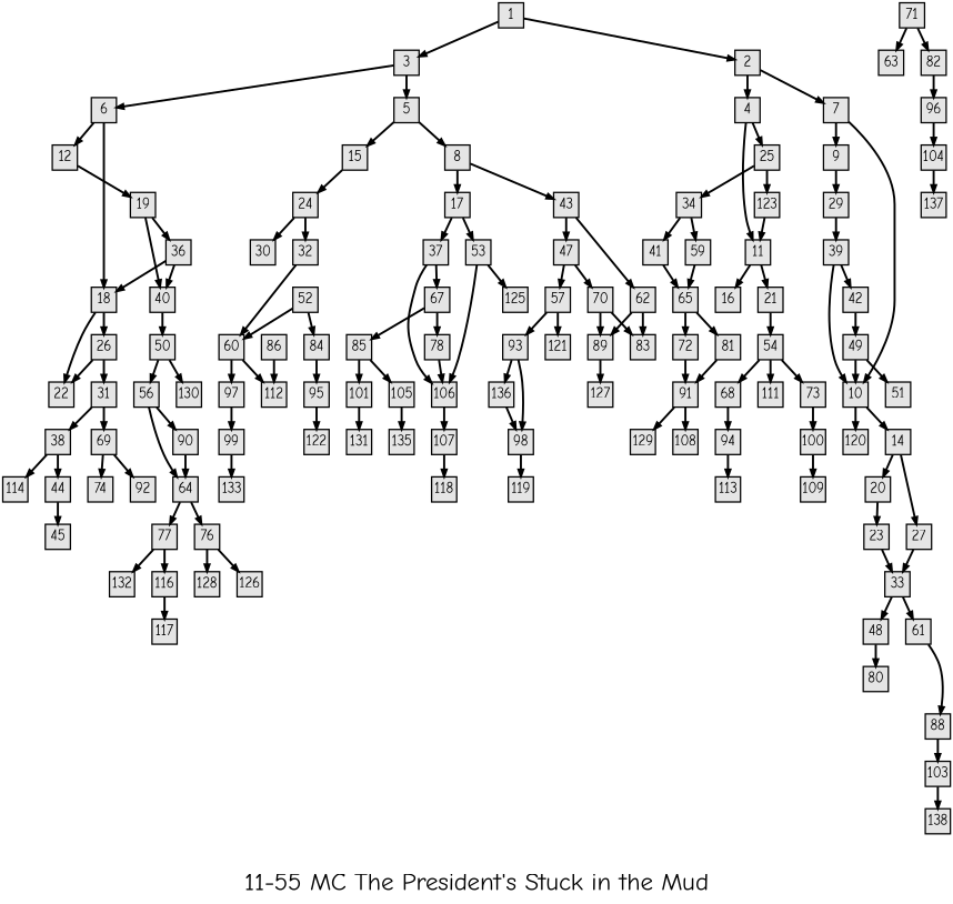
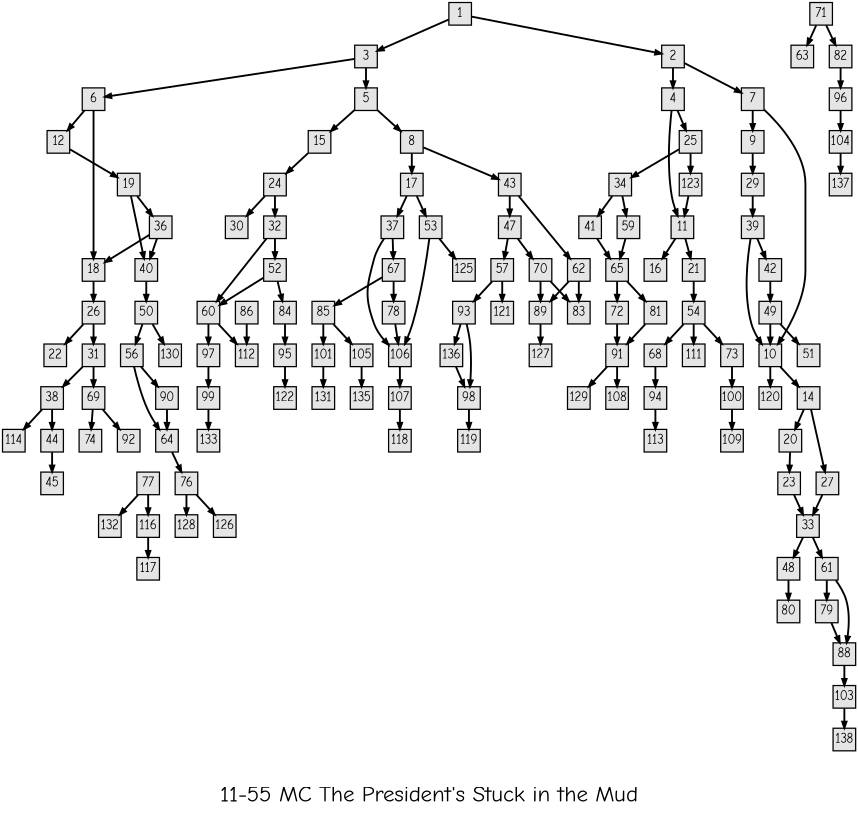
  digraph {
    fontname="Comic Neue"
    fontsize=36
    label="11-55 MC The President's Stuck in the Mud"
    nodesep=0.35
    ordering=out
    rankdir=TB
    ranksep=0.45
    node [fillcolor=grey90 fixedsize=true fontname="Comic Neue" fontsize=20 labelfloat=true margin="0,0" penwidth=2 regular=true shape=rect style=filled]
    edge [fontname="Comic Neue" fontsize=12 labelfloat=true penwidth=3]
    1
    3
    2
    6
    5
    4
    7
    12
    18
    15
    8
    11
    25
    9
    10
    16
    21
    34
    123
    29
    120
    14
    19
    22
    26
    24
    17
    43
    54
    41
    59
    30
    32
    37
    53
    47
    62
    40
    36
    31
    39
    20
    27
    106
    67
    125
    57
    70
    89
    83
    42
    23
    33
    68
    111
    73
    50
    48
    61
    60
    52
    107
    85
    78
    38
    69
    56
    130
    94
    80
+   79
    88
    97
    112
    84
    65
    114
    44
    74
    92
    49
    45
    99
    86
    95
    103
    72
    81
    118
    101
    105
    51
    64
    90
    91
    71
    63
    82
    93
    121
    127
    136
    98
    77
    76
    122
    100
    113
    132
    116
    128
    126
    119
    96
    133
    138
    117
    129
    108
    131
    135
    109
    104
    137
    1 -> 3
    1 -> 2
    3 -> 6
    3 -> 5
    2 -> 4
    2 -> 7
    6 -> 12
    6 -> 18
    5 -> 15
    5 -> 8
    4 -> 11
    4 -> 25
    7 -> 9
    7 -> 10
    12 -> 19
-   18 -> 22
    18 -> 26
    15 -> 24
    8 -> 17
    8 -> 43
    11 -> 16
    11 -> 21
    25 -> 34
    25 -> 123
    9 -> 29
    10 -> 120
    10 -> 14
    21 -> 54
    34 -> 41
    34 -> 59
    123 -> 11
    29 -> 39
    14 -> 20
    14 -> 27
    19 -> 40
    19 -> 36
    26 -> 22
    26 -> 31
    24 -> 30
    24 -> 32
    17 -> 37
    17 -> 53
    43 -> 47
    43 -> 62
    54 -> 68
    54 -> 111
    54 -> 73
    41 -> 65
    59 -> 65
    32 -> 60
+   32 -> 52
    37 -> 106
    37 -> 67
    53 -> 106
    53 -> 125
    47 -> 57
    47 -> 70
    62 -> 89
    62 -> 83
    40 -> 50
    36 -> 18
    36 -> 40
    31 -> 38
    31 -> 69
    39 -> 10
    39 -> 42
    20 -> 23
    27 -> 33
    106 -> 107
    67 -> 85
    67 -> 78
    57 -> 93
    57 -> 121
    70 -> 89
    70 -> 83
    89 -> 127
    42 -> 49
    23 -> 33
    33 -> 48
    33 -> 61
    68 -> 94
    73 -> 100
    50 -> 56
    50 -> 130
    48 -> 80
+   61 -> 79
    61 -> 88
    60 -> 97
    60 -> 112
    52 -> 60
    52 -> 84
    107 -> 118
    85 -> 101
    85 -> 105
    78 -> 106
    38 -> 114
    38 -> 44
    69 -> 74
    69 -> 92
    56 -> 64
    56 -> 90
    94 -> 113
+   79 -> 88
    88 -> 103
    97 -> 99
    84 -> 95
    65 -> 72
    65 -> 81
    44 -> 45
    49 -> 10
    49 -> 51
    99 -> 133
    86 -> 112
    95 -> 122
    103 -> 138
    72 -> 91
    81 -> 91
    101 -> 131
    105 -> 135
-   64 -> 77
    64 -> 76
    90 -> 64
    91 -> 129
    91 -> 108
    71 -> 63
    71 -> 82
    82 -> 96
    93 -> 136
    93 -> 98
    136 -> 98
    98 -> 119
    77 -> 132
    77 -> 116
    76 -> 128
    76 -> 126
    100 -> 109
    116 -> 117
    96 -> 104
    104 -> 137
  }
